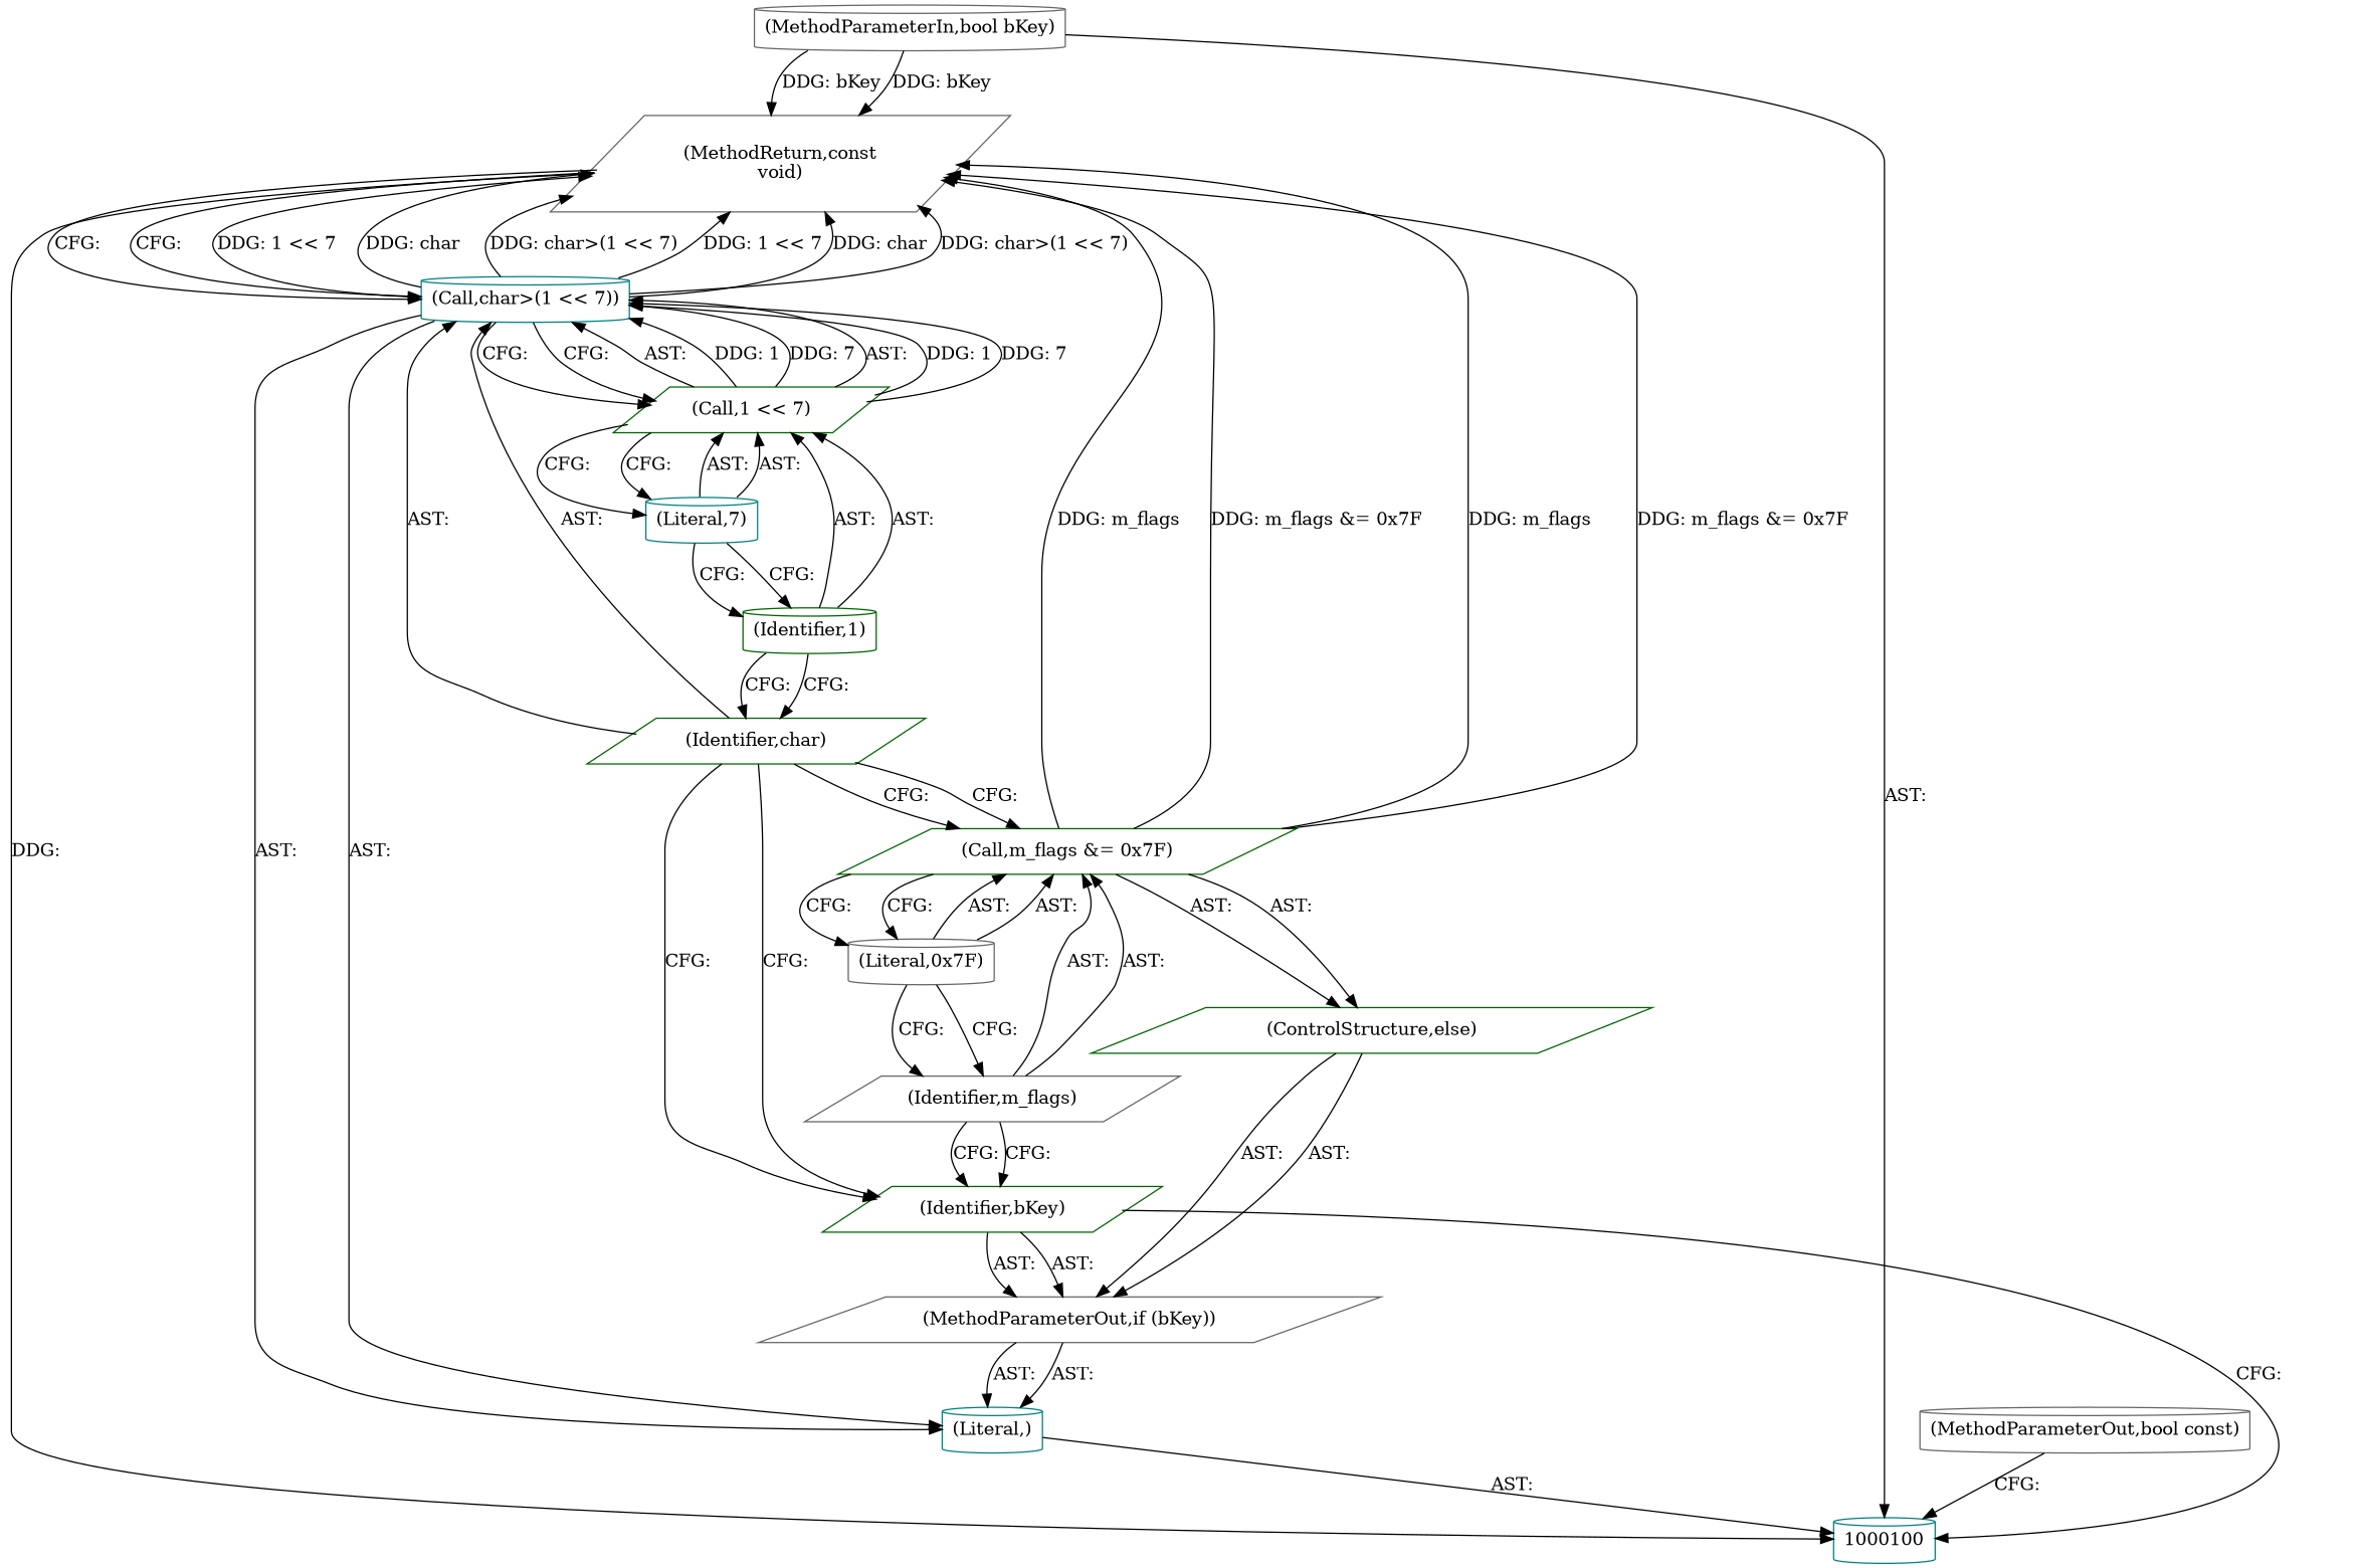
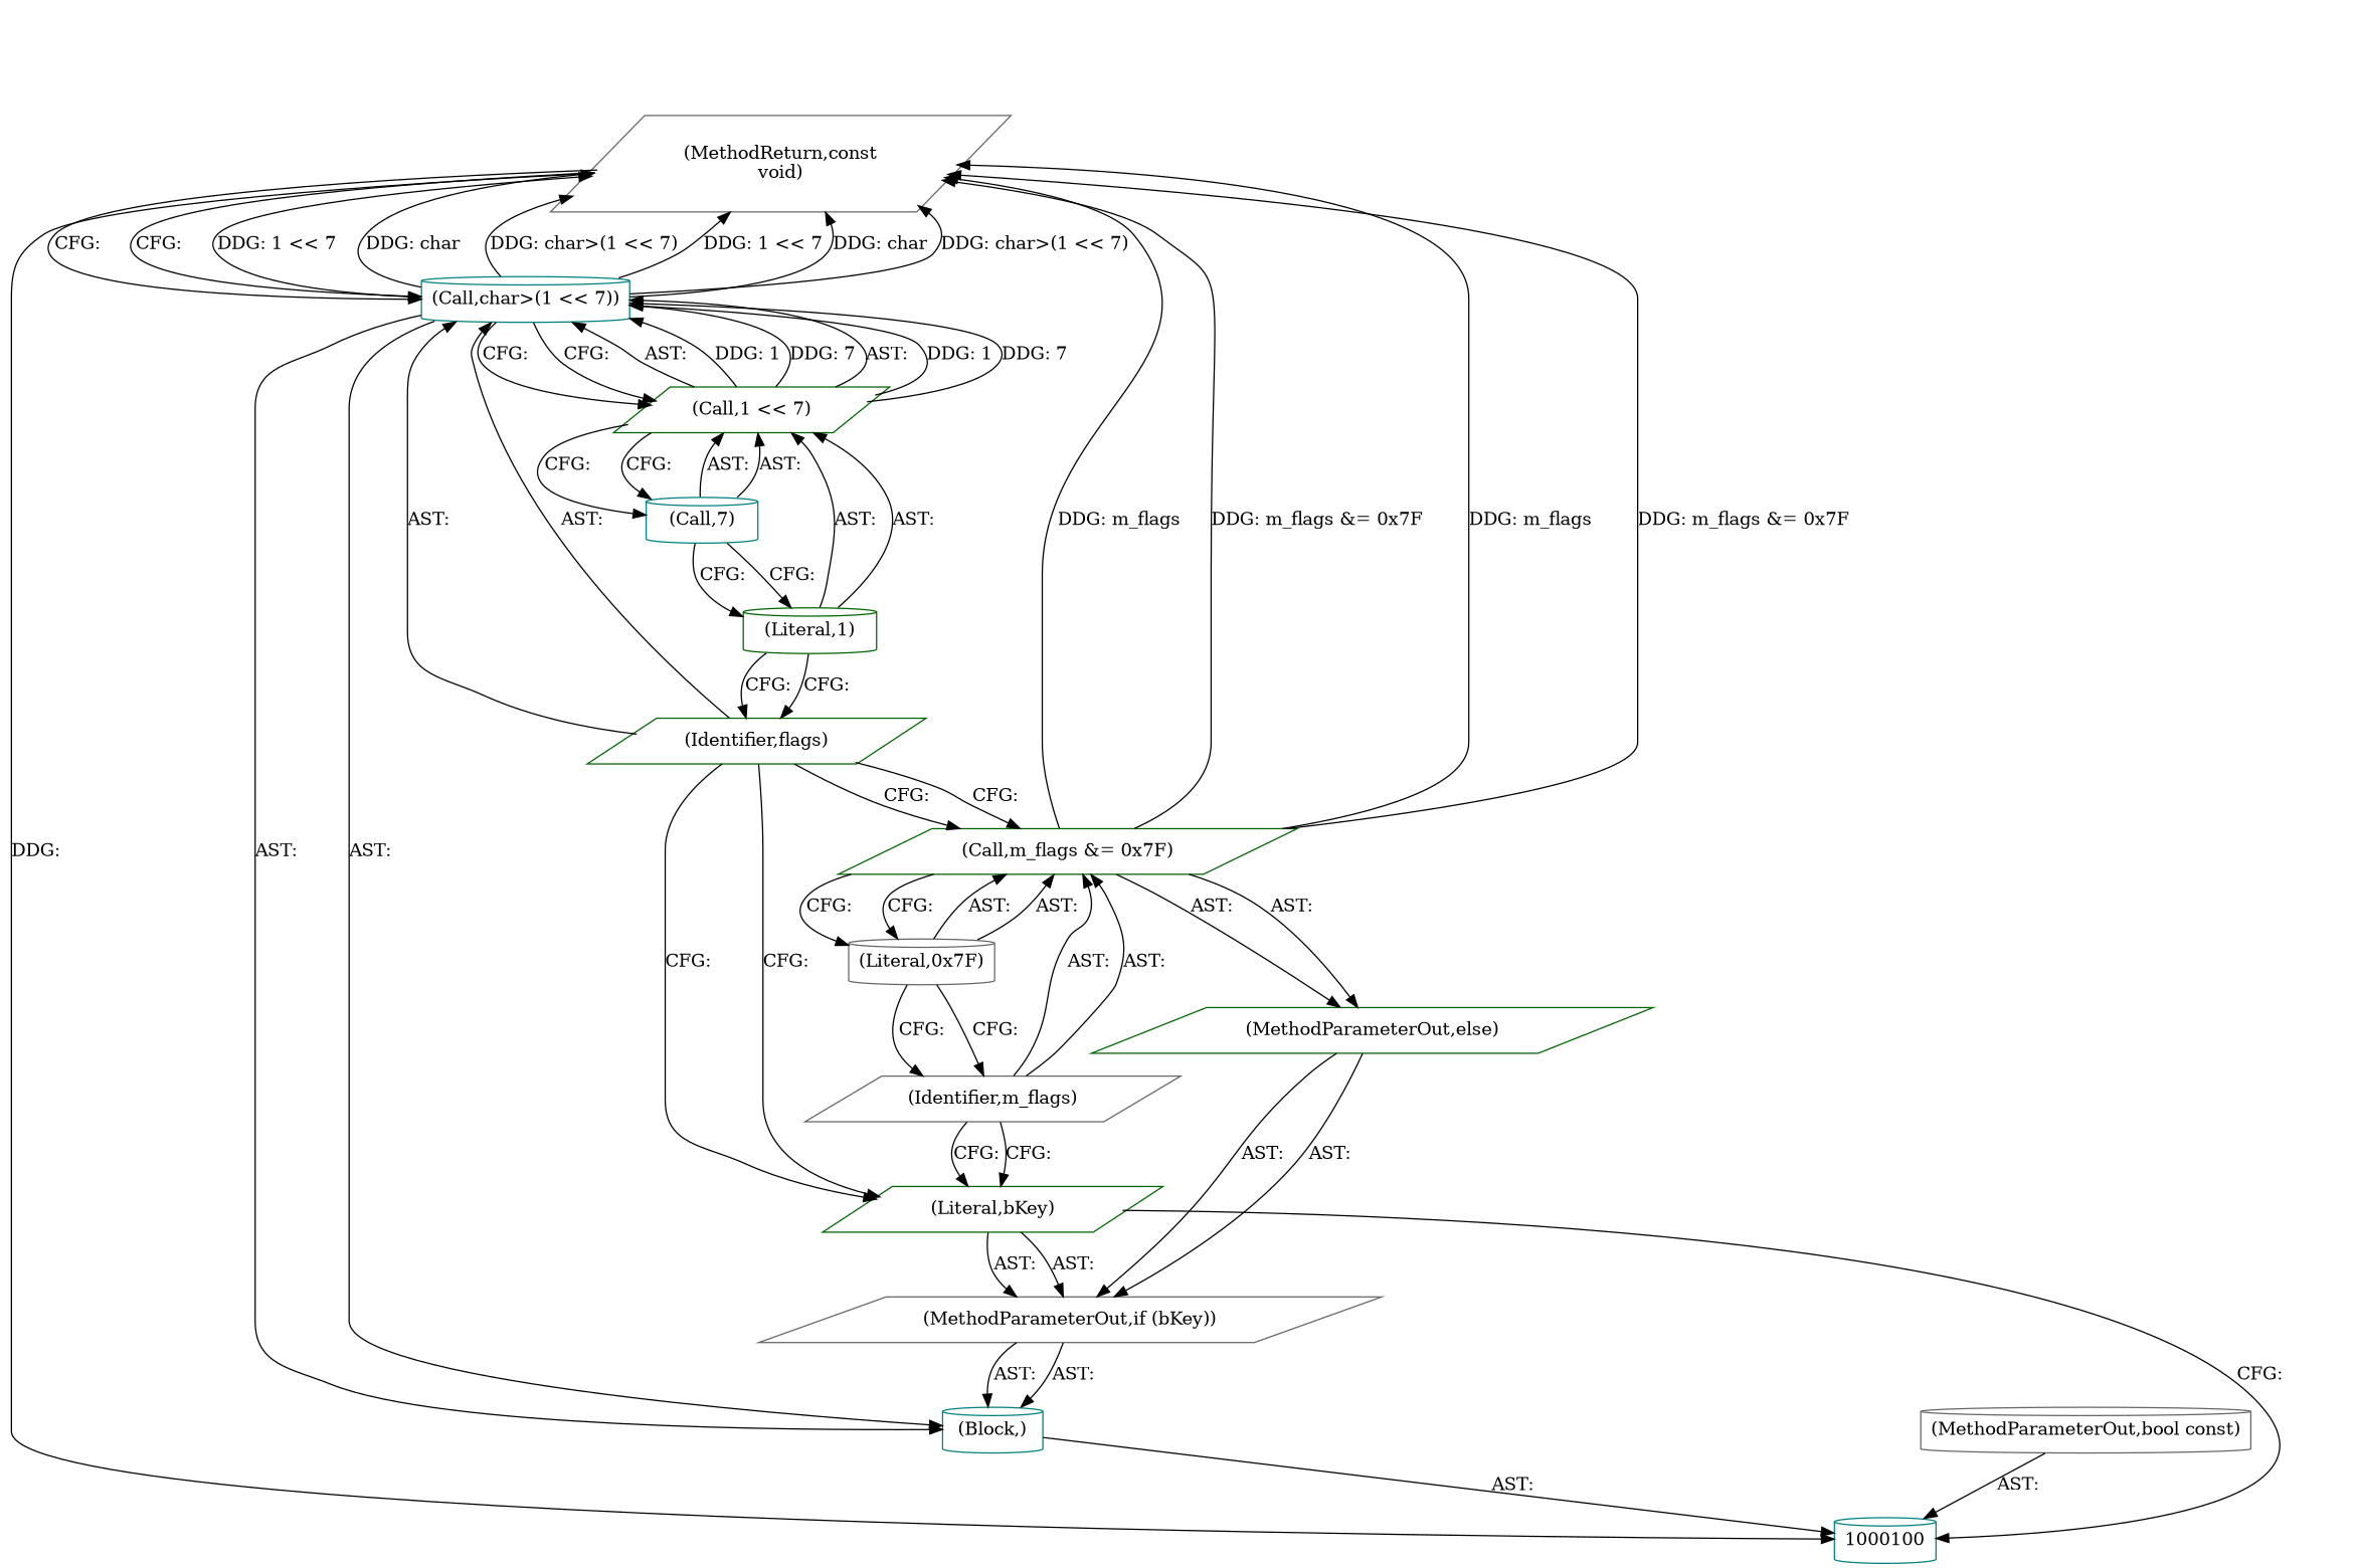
  digraph {
    fontname="DejaVu Serif"
    node [color=gray40 fontname="DejaVu Serif" shape=parallelogram]
    edge [fontname="DejaVu Serif"]
    n1 [label="(MethodReturn,const\nvoid)"]
    n2 [color=teal label="(Call,char>(1 << 7))" shape=cylinder]
    1000100 [color=teal shape=cylinder]
-   n4 [color=teal label="(Literal,)" shape=cylinder]
+   n4 [color=teal label="(Block,)" shape=cylinder]
    n5 [color=darkgreen label="(Call,1 << 7)"]
-   n6 [label="(MethodParameterIn,bool bKey)" shape=cylinder]
    n7 [label="(MethodParameterOut,bool const)" shape=cylinder]
    n8 [label="(MethodParameterOut,if (bKey))"]
-   n9 [color=darkgreen label="(Identifier,bKey)"]
-   n10 [color=teal label="(Literal,7)" shape=cylinder]
-   n11 [color=darkgreen label="(Identifier,char)"]
+   n9 [color=darkgreen label="(Literal,bKey)"]
+   n10 [color=teal label="(Call,7)" shape=cylinder]
+   n11 [color=darkgreen label="(Identifier,flags)"]
    n12 [color=darkgreen label="(Call,m_flags &= 0x7F)"]
-   n13 [color=darkgreen label="(ControlStructure,else)"]
+   n13 [color=darkgreen label="(MethodParameterOut,else)"]
    n14 [label="(Literal,0x7F)" shape=cylinder]
-   n15 [color=darkgreen label="(Identifier,1)" shape=cylinder]
+   n15 [color=darkgreen label="(Literal,1)" shape=cylinder]
    n16 [label="(Identifier,m_flags)"]
    n1 -> n2 [label="CFG: "]
    n1 -> n2 [label="CFG: "]
    n1 -> 1000100 [label="DDG: "]
    n2 -> n1 [label="DDG: 1 << 7"]
    n2 -> n1 [label="DDG: char"]
    n2 -> n1 [label="DDG: char>(1 << 7)"]
    n2 -> n1 [label="DDG: 1 << 7"]
    n2 -> n1 [label="DDG: char"]
    n2 -> n1 [label="DDG: char>(1 << 7)"]
    n2 -> n4 [label="AST: "]
    n2 -> n4 [label="AST: "]
    n2 -> n5 [label="CFG: "]
    n2 -> n5 [label="CFG: "]
    n4 -> 1000100 [label="AST: "]
    n5 -> n2 [label="AST: "]
    n5 -> n2 [label="DDG: 1"]
    n5 -> n2 [label="DDG: 7"]
    n5 -> n2 [label="AST: "]
    n5 -> n2 [label="DDG: 1"]
    n5 -> n2 [label="DDG: 7"]
    n5 -> n10 [label="CFG: "]
    n5 -> n10 [label="CFG: "]
-   n6 -> n1 [label="DDG: bKey"]
-   n6 -> n1 [label="DDG: bKey"]
-   n6 -> 1000100 [label="AST: "]
-   n7 -> 1000100 [label="CFG: "]
+   n7 -> 1000100 [label="AST: "]
    n8 -> n4 [label="AST: "]
    n8 -> n4 [label="AST: "]
    n9 -> 1000100 [label="CFG: "]
    n9 -> n8 [label="AST: "]
    n9 -> n8 [label="AST: "]
    n10 -> n5 [label="AST: "]
    n10 -> n5 [label="AST: "]
    n10 -> n15 [label="CFG: "]
    n10 -> n15 [label="CFG: "]
    n11 -> n2 [label="AST: "]
    n11 -> n2 [label="AST: "]
    n11 -> n9 [label="CFG: "]
    n11 -> n9 [label="CFG: "]
    n11 -> n12 [label="CFG: "]
    n11 -> n12 [label="CFG: "]
    n12 -> n1 [label="DDG: m_flags"]
    n12 -> n1 [label="DDG: m_flags &= 0x7F"]
    n12 -> n1 [label="DDG: m_flags"]
    n12 -> n1 [label="DDG: m_flags &= 0x7F"]
    n12 -> n13 [label="AST: "]
    n12 -> n13 [label="AST: "]
    n12 -> n14 [label="CFG: "]
    n12 -> n14 [label="CFG: "]
    n13 -> n8 [label="AST: "]
    n13 -> n8 [label="AST: "]
    n14 -> n12 [label="AST: "]
    n14 -> n12 [label="AST: "]
    n14 -> n16 [label="CFG: "]
    n14 -> n16 [label="CFG: "]
    n15 -> n5 [label="AST: "]
    n15 -> n5 [label="AST: "]
    n15 -> n11 [label="CFG: "]
    n15 -> n11 [label="CFG: "]
    n16 -> n9 [label="CFG: "]
    n16 -> n9 [label="CFG: "]
    n16 -> n12 [label="AST: "]
    n16 -> n12 [label="AST: "]
  }
